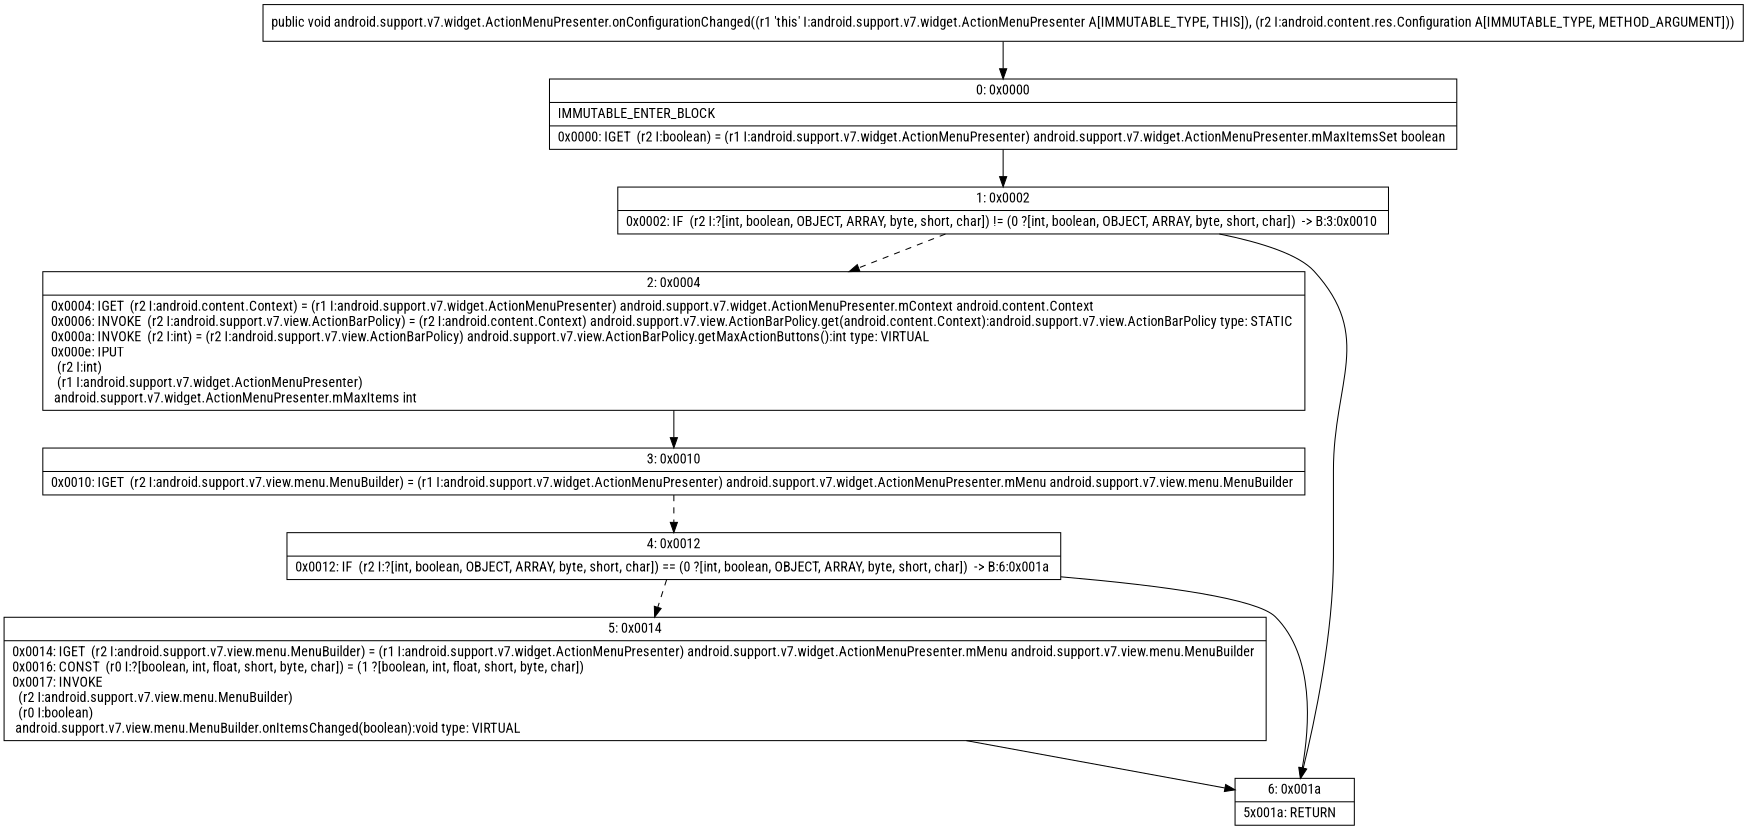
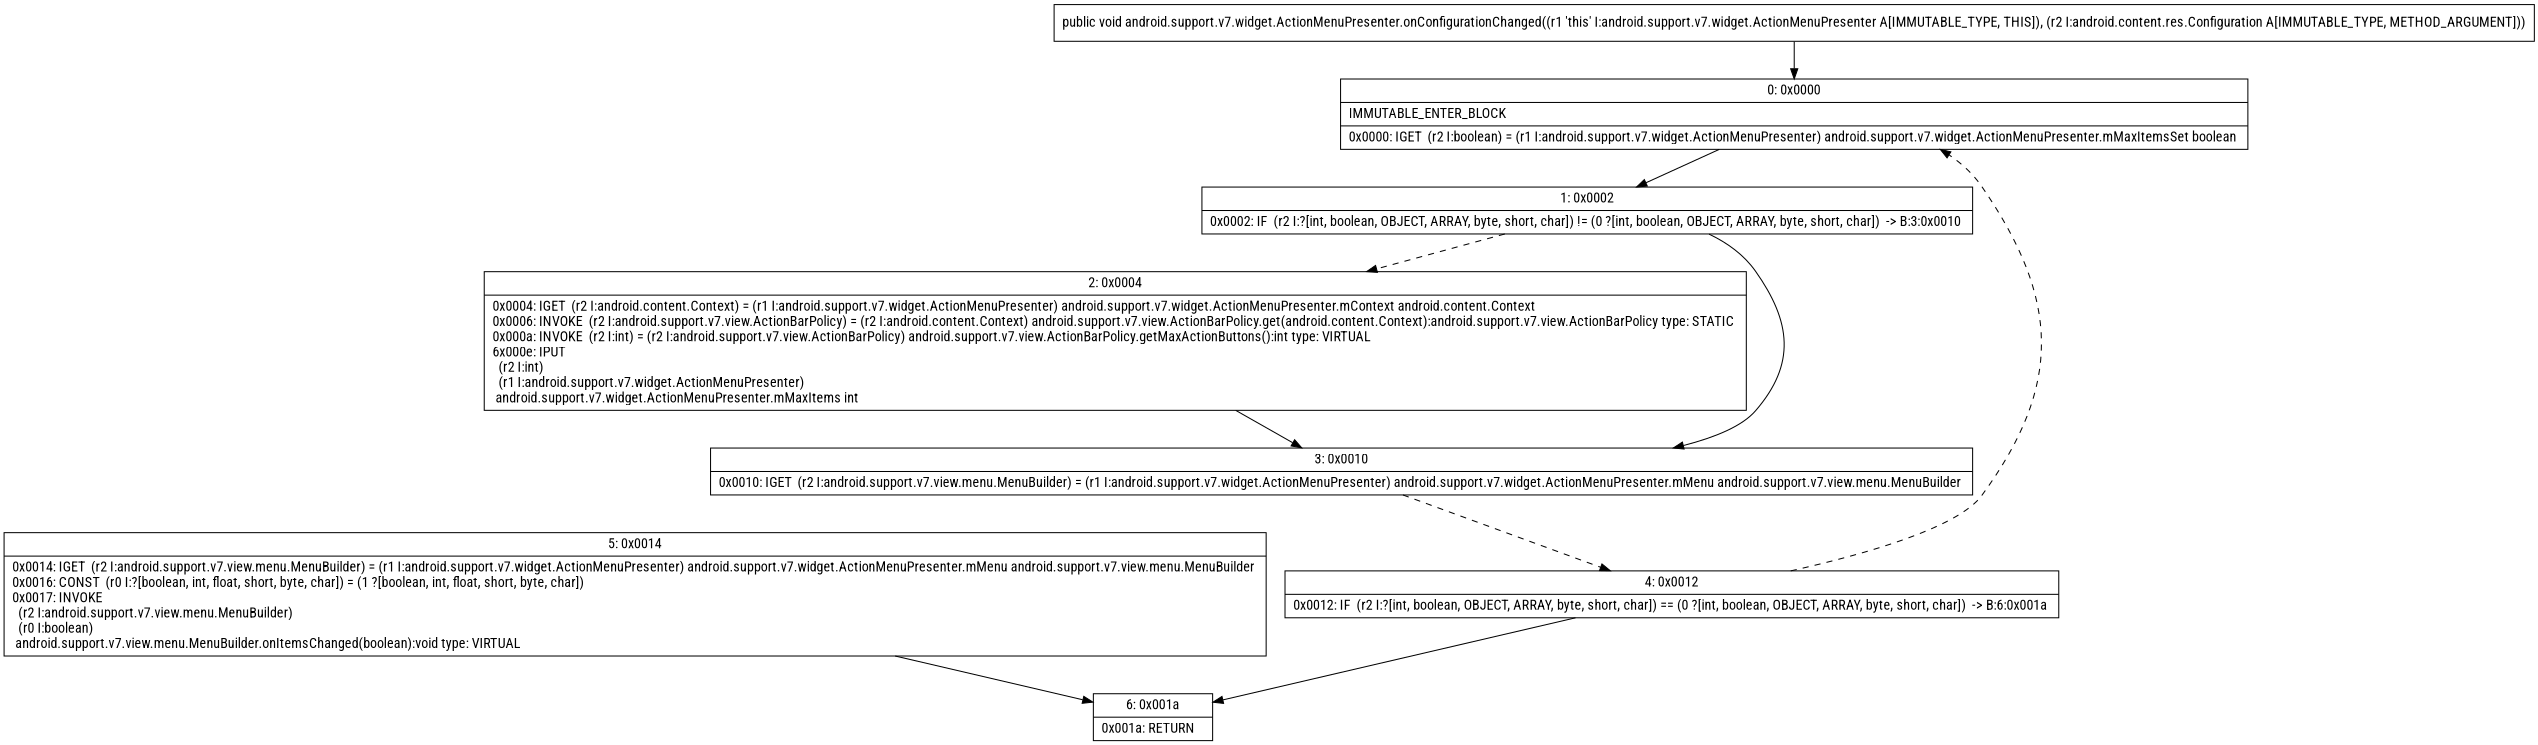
  digraph {
    fontname="Roboto Condensed"
    node [fontname="Roboto Condensed" shape=record]
    edge [fontname="Roboto Condensed"]
    n1 [label="{0\:\ 0x0000|IMMUTABLE_ENTER_BLOCK\l|0x0000: IGET  (r2 I:boolean) = (r1 I:android.support.v7.widget.ActionMenuPresenter) android.support.v7.widget.ActionMenuPresenter.mMaxItemsSet boolean \l}"]
    n2 [label="{1\:\ 0x0002|0x0002: IF  (r2 I:?[int, boolean, OBJECT, ARRAY, byte, short, char]) != (0 ?[int, boolean, OBJECT, ARRAY, byte, short, char])  \-\> B:3:0x0010 \l}"]
-   n3 [label="{2\:\ 0x0004|0x0004: IGET  (r2 I:android.content.Context) = (r1 I:android.support.v7.widget.ActionMenuPresenter) android.support.v7.widget.ActionMenuPresenter.mContext android.content.Context \l0x0006: INVOKE  (r2 I:android.support.v7.view.ActionBarPolicy) = (r2 I:android.content.Context) android.support.v7.view.ActionBarPolicy.get(android.content.Context):android.support.v7.view.ActionBarPolicy type: STATIC \l0x000a: INVOKE  (r2 I:int) = (r2 I:android.support.v7.view.ActionBarPolicy) android.support.v7.view.ActionBarPolicy.getMaxActionButtons():int type: VIRTUAL \l0x000e: IPUT  \l  (r2 I:int)\l  (r1 I:android.support.v7.widget.ActionMenuPresenter)\l android.support.v7.widget.ActionMenuPresenter.mMaxItems int \l}"]
+   n3 [label="{2\:\ 0x0004|0x0004: IGET  (r2 I:android.content.Context) = (r1 I:android.support.v7.widget.ActionMenuPresenter) android.support.v7.widget.ActionMenuPresenter.mContext android.content.Context \l0x0006: INVOKE  (r2 I:android.support.v7.view.ActionBarPolicy) = (r2 I:android.content.Context) android.support.v7.view.ActionBarPolicy.get(android.content.Context):android.support.v7.view.ActionBarPolicy type: STATIC \l0x000a: INVOKE  (r2 I:int) = (r2 I:android.support.v7.view.ActionBarPolicy) android.support.v7.view.ActionBarPolicy.getMaxActionButtons():int type: VIRTUAL \l6x000e: IPUT  \l  (r2 I:int)\l  (r1 I:android.support.v7.widget.ActionMenuPresenter)\l android.support.v7.widget.ActionMenuPresenter.mMaxItems int \l}"]
    n4 [label="{3\:\ 0x0010|0x0010: IGET  (r2 I:android.support.v7.view.menu.MenuBuilder) = (r1 I:android.support.v7.widget.ActionMenuPresenter) android.support.v7.widget.ActionMenuPresenter.mMenu android.support.v7.view.menu.MenuBuilder \l}"]
    n5 [label="{4\:\ 0x0012|0x0012: IF  (r2 I:?[int, boolean, OBJECT, ARRAY, byte, short, char]) == (0 ?[int, boolean, OBJECT, ARRAY, byte, short, char])  \-\> B:6:0x001a \l}"]
    n6 [label="{5\:\ 0x0014|0x0014: IGET  (r2 I:android.support.v7.view.menu.MenuBuilder) = (r1 I:android.support.v7.widget.ActionMenuPresenter) android.support.v7.widget.ActionMenuPresenter.mMenu android.support.v7.view.menu.MenuBuilder \l0x0016: CONST  (r0 I:?[boolean, int, float, short, byte, char]) = (1 ?[boolean, int, float, short, byte, char]) \l0x0017: INVOKE  \l  (r2 I:android.support.v7.view.menu.MenuBuilder)\l  (r0 I:boolean)\l android.support.v7.view.menu.MenuBuilder.onItemsChanged(boolean):void type: VIRTUAL \l}"]
-   n7 [label="{6\:\ 0x001a|5x001a: RETURN   \l}"]
+   n7 [label="{6\:\ 0x001a|0x001a: RETURN   \l}"]
    n8 [label="{public void android.support.v7.widget.ActionMenuPresenter.onConfigurationChanged((r1 'this' I:android.support.v7.widget.ActionMenuPresenter A[IMMUTABLE_TYPE, THIS]), (r2 I:android.content.res.Configuration A[IMMUTABLE_TYPE, METHOD_ARGUMENT])) }"]
    n1 -> n2
    n2 -> n3 [style=dashed]
-   n2 -> n7
+   n2 -> n4
    n3 -> n4
    n4 -> n5 [style=dashed]
-   n5 -> n6 [style=dashed]
+   n5 -> n1 [style=dashed]
    n5 -> n7
    n6 -> n7
    n8 -> n1
  }
